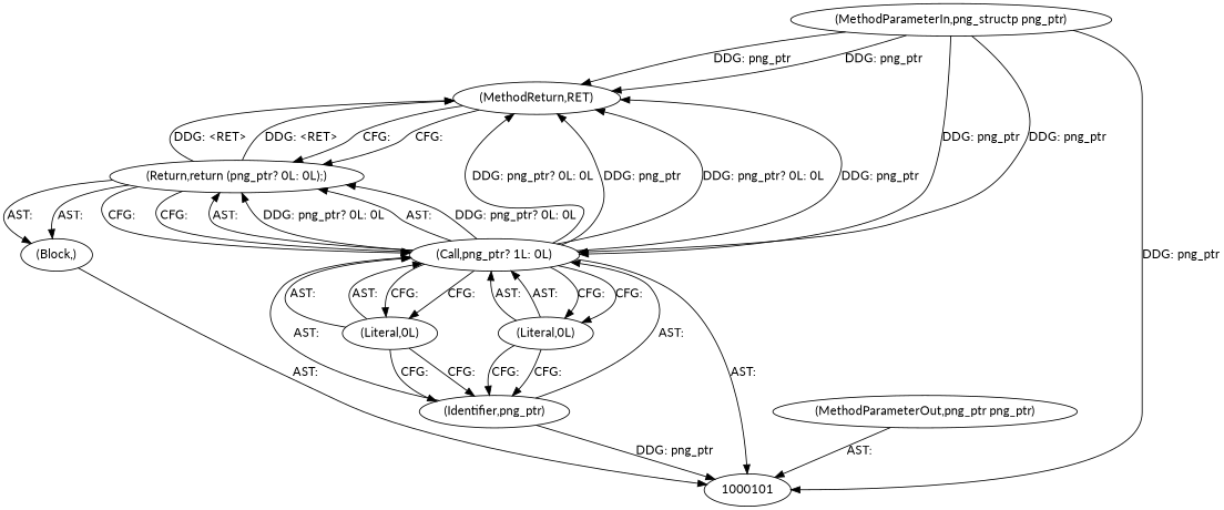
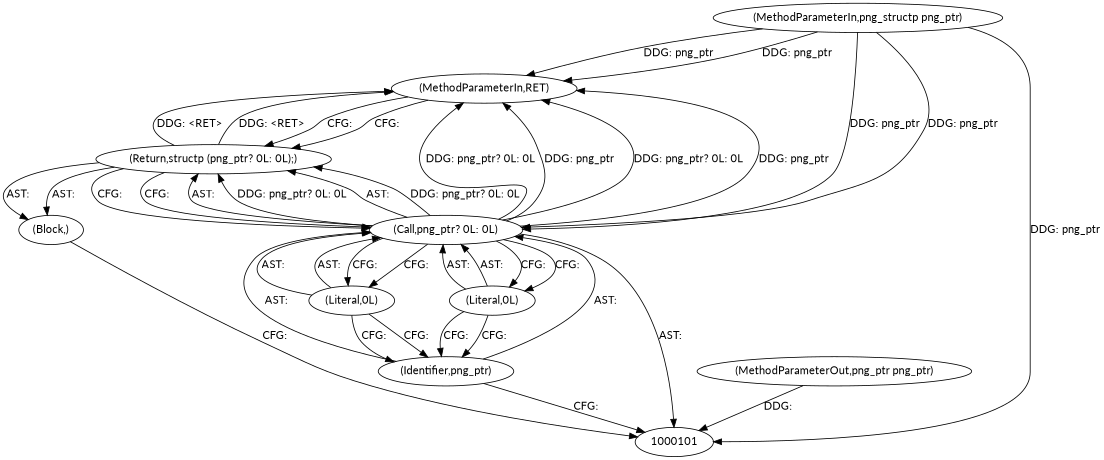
  digraph {
    fontname=Lato
    node [fontname=Lato]
    edge [fontname=Lato]
-   n1 [label="(MethodReturn,RET)"]
-   n2 [label="(Return,return (png_ptr? 0L: 0L);)"]
-   n3 [label="(Call,png_ptr? 1L: 0L)"]
+   n1 [label="(MethodParameterIn,RET)"]
+   n2 [label="(Return,structp (png_ptr? 0L: 0L);)"]
+   n3 [label="(Call,png_ptr? 0L: 0L)"]
    n4 [label="(Block,)"]
    n5 [label="(MethodParameterIn,png_structp png_ptr)"]
    1000101
    n7 [label="(Literal,0L)"]
    n8 [label="(Literal,0L)"]
    n9 [label="(MethodParameterOut,png_ptr png_ptr)"]
    n10 [label="(Identifier,png_ptr)"]
    n1 -> n2 [label="CFG: "]
    n1 -> n2 [label="CFG: "]
    n2 -> n1 [label="DDG: <RET>"]
    n2 -> n1 [label="DDG: <RET>"]
    n2 -> n3 [label="CFG: "]
    n2 -> n3 [label="CFG: "]
    n2 -> n4 [label="AST: "]
    n2 -> n4 [label="AST: "]
    n3 -> n1 [label="DDG: png_ptr? 0L: 0L"]
    n3 -> n1 [label="DDG: png_ptr"]
    n3 -> n1 [label="DDG: png_ptr? 0L: 0L"]
    n3 -> n1 [label="DDG: png_ptr"]
    n3 -> n2 [label="AST: "]
    n3 -> n2 [label="DDG: png_ptr? 0L: 0L"]
    n3 -> n2 [label="AST: "]
    n3 -> n2 [label="DDG: png_ptr? 0L: 0L"]
    n3 -> 1000101 [label="AST: "]
    n3 -> n7 [label="CFG: "]
    n3 -> n7 [label="CFG: "]
    n3 -> n8 [label="CFG: "]
    n3 -> n8 [label="CFG: "]
-   n4 -> 1000101 [label="AST: "]
+   n4 -> 1000101 [label="CFG: "]
    n5 -> n1 [label="DDG: png_ptr"]
    n5 -> n1 [label="DDG: png_ptr"]
    n5 -> n3 [label="DDG: png_ptr"]
    n5 -> n3 [label="DDG: png_ptr"]
    n5 -> 1000101 [label="DDG: png_ptr"]
    n7 -> n3 [label="AST: "]
    n7 -> n3 [label="AST: "]
    n7 -> n10 [label="CFG: "]
    n7 -> n10 [label="CFG: "]
    n8 -> n3 [label="AST: "]
    n8 -> n3 [label="AST: "]
    n8 -> n10 [label="CFG: "]
    n8 -> n10 [label="CFG: "]
-   n9 -> 1000101 [label="AST: "]
+   n9 -> 1000101 [label="DDG: "]
    n10 -> n3 [label="AST: "]
    n10 -> n3 [label="AST: "]
-   n10 -> 1000101 [label="DDG: png_ptr"]
+   n10 -> 1000101 [label="CFG: "]
  }
